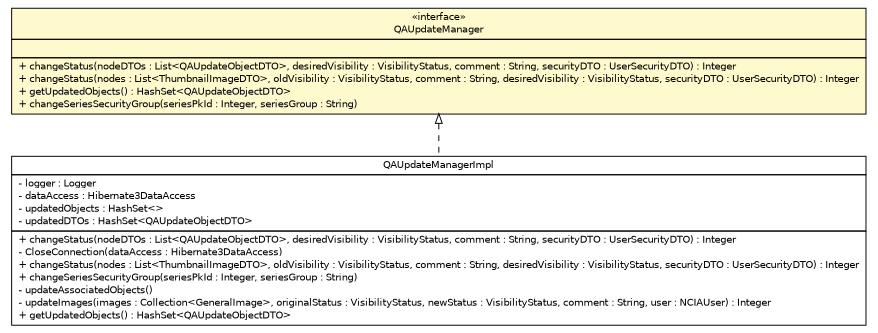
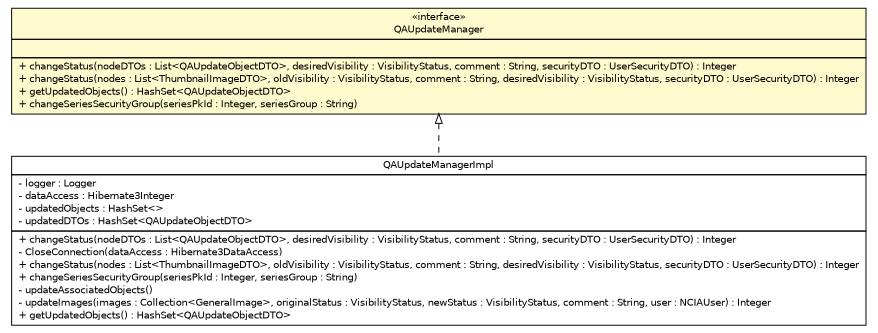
  digraph {
    node [fontcolor=black fontname=Helvetica fontsize=10.0 shape=plaintext]
    n1 [label=<<table border="0" cellborder="1" cellspacing="0" cellpadding="2" port="p" bgcolor="lemonChiffon" href="./QAUpdateManager.html"> 		<tr><td><table border="0" cellspacing="0" cellpadding="1"> 			<tr><td> &laquo;interface&raquo; </td></tr> 			<tr><td> QAUpdateManager </td></tr> 		</table></td></tr> 		<tr><td><table border="0" cellspacing="0" cellpadding="1"> 			<tr><td align="left">  </td></tr> 		</table></td></tr> 		<tr><td><table border="0" cellspacing="0" cellpadding="1"> 			<tr><td align="left"> + changeStatus(nodeDTOs : List&lt;QAUpdateObjectDTO&gt;, desiredVisibility : VisibilityStatus, comment : String, securityDTO : UserSecurityDTO) : Integer </td></tr> 			<tr><td align="left"> + changeStatus(nodes : List&lt;ThumbnailImageDTO&gt;, oldVisibility : VisibilityStatus, comment : String, desiredVisibility : VisibilityStatus, securityDTO : UserSecurityDTO) : Integer </td></tr> 			<tr><td align="left"> + getUpdatedObjects() : HashSet&lt;QAUpdateObjectDTO&gt; </td></tr> 			<tr><td align="left"> + changeSeriesSecurityGroup(seriesPkId : Integer, seriesGroup : String) </td></tr> 		</table></td></tr> 		</table>>]
-   n2 [label=<<table border="0" cellborder="1" cellspacing="0" cellpadding="2" port="p" href="./QAUpdateManagerImpl.html"> 		<tr><td><table border="0" cellspacing="0" cellpadding="1"> 			<tr><td> QAUpdateManagerImpl </td></tr> 		</table></td></tr> 		<tr><td><table border="0" cellspacing="0" cellpadding="1"> 			<tr><td align="left"> - logger : Logger </td></tr> 			<tr><td align="left"> - dataAccess : Hibernate3DataAccess </td></tr> 			<tr><td align="left"> - updatedObjects : HashSet&lt;&gt; </td></tr> 			<tr><td align="left"> - updatedDTOs : HashSet&lt;QAUpdateObjectDTO&gt; </td></tr> 		</table></td></tr> 		<tr><td><table border="0" cellspacing="0" cellpadding="1"> 			<tr><td align="left"> + changeStatus(nodeDTOs : List&lt;QAUpdateObjectDTO&gt;, desiredVisibility : VisibilityStatus, comment : String, securityDTO : UserSecurityDTO) : Integer </td></tr> 			<tr><td align="left"> - CloseConnection(dataAccess : Hibernate3DataAccess) </td></tr> 			<tr><td align="left"> + changeStatus(nodes : List&lt;ThumbnailImageDTO&gt;, oldVisibility : VisibilityStatus, comment : String, desiredVisibility : VisibilityStatus, securityDTO : UserSecurityDTO) : Integer </td></tr> 			<tr><td align="left"> + changeSeriesSecurityGroup(seriesPkId : Integer, seriesGroup : String) </td></tr> 			<tr><td align="left"> - updateAssociatedObjects() </td></tr> 			<tr><td align="left"> - updateImages(images : Collection&lt;GeneralImage&gt;, originalStatus : VisibilityStatus, newStatus : VisibilityStatus, comment : String, user : NCIAUser) : Integer </td></tr> 			<tr><td align="left"> + getUpdatedObjects() : HashSet&lt;QAUpdateObjectDTO&gt; </td></tr> 		</table></td></tr> 		</table>>]
+   n2 [label=<<table border="0" cellborder="1" cellspacing="0" cellpadding="2" port="p" href="./QAUpdateManagerImpl.html"> 		<tr><td><table border="0" cellspacing="0" cellpadding="1"> 			<tr><td> QAUpdateManagerImpl </td></tr> 		</table></td></tr> 		<tr><td><table border="0" cellspacing="0" cellpadding="1"> 			<tr><td align="left"> - logger : Logger </td></tr> 			<tr><td align="left"> - dataAccess : Hibernate3Integer </td></tr> 			<tr><td align="left"> - updatedObjects : HashSet&lt;&gt; </td></tr> 			<tr><td align="left"> - updatedDTOs : HashSet&lt;QAUpdateObjectDTO&gt; </td></tr> 		</table></td></tr> 		<tr><td><table border="0" cellspacing="0" cellpadding="1"> 			<tr><td align="left"> + changeStatus(nodeDTOs : List&lt;QAUpdateObjectDTO&gt;, desiredVisibility : VisibilityStatus, comment : String, securityDTO : UserSecurityDTO) : Integer </td></tr> 			<tr><td align="left"> - CloseConnection(dataAccess : Hibernate3DataAccess) </td></tr> 			<tr><td align="left"> + changeStatus(nodes : List&lt;ThumbnailImageDTO&gt;, oldVisibility : VisibilityStatus, comment : String, desiredVisibility : VisibilityStatus, securityDTO : UserSecurityDTO) : Integer </td></tr> 			<tr><td align="left"> + changeSeriesSecurityGroup(seriesPkId : Integer, seriesGroup : String) </td></tr> 			<tr><td align="left"> - updateAssociatedObjects() </td></tr> 			<tr><td align="left"> - updateImages(images : Collection&lt;GeneralImage&gt;, originalStatus : VisibilityStatus, newStatus : VisibilityStatus, comment : String, user : NCIAUser) : Integer </td></tr> 			<tr><td align="left"> + getUpdatedObjects() : HashSet&lt;QAUpdateObjectDTO&gt; </td></tr> 		</table></td></tr> 		</table>>]
    n1 -> n2 [arrowtail=empty dir=back fontname=Helvetica fontsize=10 headport=p labelfontname=Helvetica labelfontsize=10 style=dashed tailport=p]
  }
